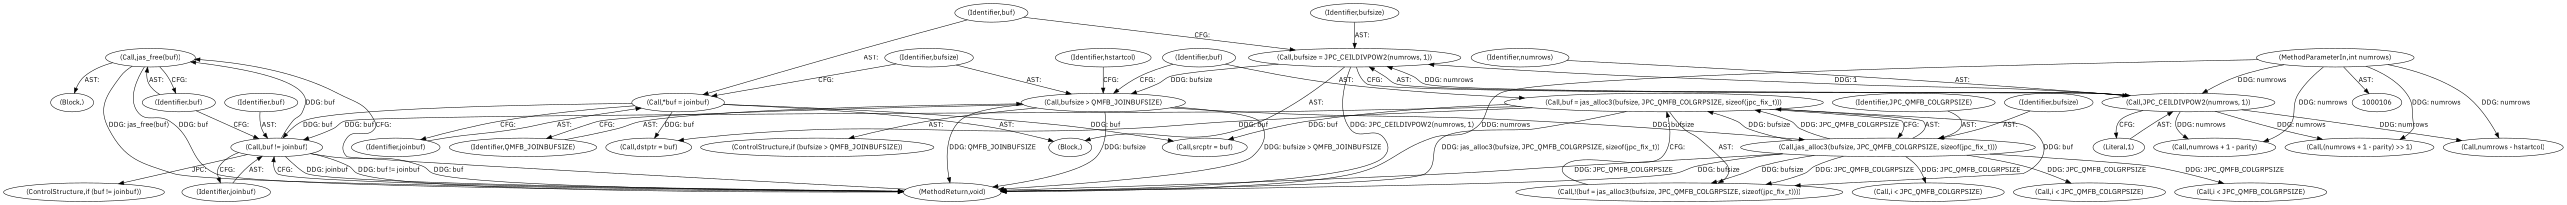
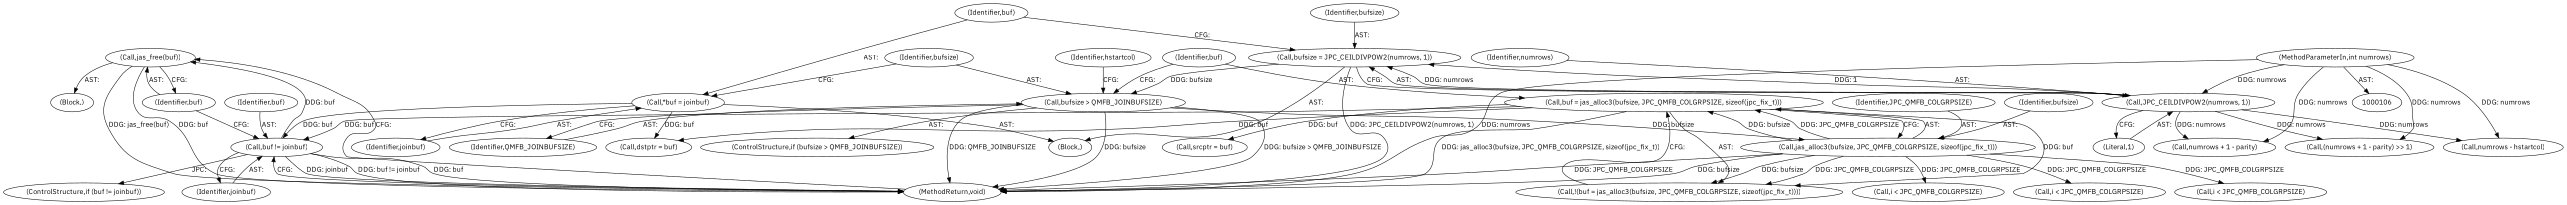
  digraph {
    fontname="IBM Plex Sans"
    node [fontname="IBM Plex Sans"]
    edge [fontname="IBM Plex Sans"]
    n1 [label="(Call,jas_free(buf))"]
    n2 [label="(Identifier,buf)"]
    n3 [label="(MethodReturn,void)"]
    n4 [label="(Block,)"]
    n5 [label="(Call,buf != joinbuf)"]
    n6 [label="(ControlStructure,if (buf != joinbuf))"]
    n7 [label="(Identifier,joinbuf)"]
    n8 [label="(Call,*buf = joinbuf)"]
    n9 [label="(Identifier,joinbuf)"]
    n10 [label="(Block,)"]
    n11 [label="(Call,dstptr = buf)"]
    n12 [label="(Call,srcptr = buf)"]
    n13 [label="(Call,buf = jas_alloc3(bufsize, JPC_QMFB_COLGRPSIZE, sizeof(jpc_fix_t)))"]
    n14 [label="(Call,jas_alloc3(bufsize, JPC_QMFB_COLGRPSIZE, sizeof(jpc_fix_t)))"]
    n15 [label="(Call,!(buf = jas_alloc3(bufsize, JPC_QMFB_COLGRPSIZE, sizeof(jpc_fix_t))))"]
    n16 [label="(Call,i < JPC_QMFB_COLGRPSIZE)"]
    n17 [label="(Call,i < JPC_QMFB_COLGRPSIZE)"]
    n18 [label="(Call,i < JPC_QMFB_COLGRPSIZE)"]
    n19 [label="(Call,bufsize > QMFB_JOINBUFSIZE)"]
    n20 [label="(ControlStructure,if (bufsize > QMFB_JOINBUFSIZE))"]
    n21 [label="(Identifier,QMFB_JOINBUFSIZE)"]
    n22 [label="(Call,bufsize = JPC_CEILDIVPOW2(numrows, 1))"]
    n23 [label="(Call,JPC_CEILDIVPOW2(numrows, 1))"]
    n24 [label="(Call,numrows - hstartcol)"]
    n25 [label="(Literal,1)"]
    n26 [label="(Call,(numrows + 1 - parity) >> 1)"]
    n27 [label="(Call,numrows + 1 - parity)"]
    n28 [label="(MethodParameterIn,int numrows)"]
    1000106
    n30 [label="(Identifier,buf)"]
    n31 [label="(Identifier,JPC_QMFB_COLGRPSIZE)"]
    n32 [label="(Identifier,bufsize)"]
    n33 [label="(Identifier,buf)"]
    n34 [label="(Identifier,hstartcol)"]
    n35 [label="(Identifier,numrows)"]
    n36 [label="(Identifier,bufsize)"]
    n37 [label="(Identifier,bufsize)"]
    n38 [label="(Identifier,buf)"]
    n1 -> n2 [label="CFG: "]
    n1 -> n3 [label="DDG: jas_free(buf)"]
    n1 -> n3 [label="DDG: buf"]
    n1 -> n4 [label="AST: "]
    n2 -> n1 [label="AST: "]
    n2 -> n5 [label="CFG: "]
    n3 -> n1 [label="CFG: "]
    n3 -> n5 [label="CFG: "]
    n5 -> n1 [label="DDG: buf"]
    n5 -> n3 [label="DDG: joinbuf"]
    n5 -> n3 [label="DDG: buf"]
    n5 -> n3 [label="DDG: buf != joinbuf"]
    n5 -> n6 [label="JPC: "]
    n5 -> n7 [label="CFG: "]
    n7 -> n5 [label="AST: "]
    n8 -> n5 [label="DDG: buf"]
    n8 -> n9 [label="CFG: "]
    n8 -> n10 [label="AST: "]
    n8 -> n11 [label="DDG: buf"]
-   n8 -> n12 [label="DDG: buf"]
    n9 -> n8 [label="AST: "]
    n13 -> n3 [label="DDG: jas_alloc3(bufsize, JPC_QMFB_COLGRPSIZE, sizeof(jpc_fix_t))"]
    n13 -> n5 [label="DDG: buf"]
    n13 -> n11 [label="DDG: buf"]
    n13 -> n12 [label="DDG: buf"]
    n13 -> n14 [label="CFG: "]
    n13 -> n15 [label="AST: "]
    n13 -> n15 [label="DDG: buf"]
    n14 -> n3 [label="DDG: JPC_QMFB_COLGRPSIZE"]
    n14 -> n3 [label="DDG: bufsize"]
    n14 -> n13 [label="AST: "]
    n14 -> n13 [label="DDG: bufsize"]
    n14 -> n13 [label="DDG: JPC_QMFB_COLGRPSIZE"]
    n14 -> n15 [label="DDG: bufsize"]
    n14 -> n15 [label="DDG: JPC_QMFB_COLGRPSIZE"]
    n14 -> n16 [label="DDG: JPC_QMFB_COLGRPSIZE"]
    n14 -> n17 [label="DDG: JPC_QMFB_COLGRPSIZE"]
    n14 -> n18 [label="DDG: JPC_QMFB_COLGRPSIZE"]
    n15 -> n13 [label="CFG: "]
    n19 -> n3 [label="DDG: bufsize"]
    n19 -> n3 [label="DDG: QMFB_JOINBUFSIZE"]
    n19 -> n3 [label="DDG: bufsize > QMFB_JOINBUFSIZE"]
    n19 -> n14 [label="DDG: bufsize"]
    n19 -> n20 [label="AST: "]
    n19 -> n21 [label="CFG: "]
    n21 -> n19 [label="AST: "]
    n22 -> n3 [label="DDG: JPC_CEILDIVPOW2(numrows, 1)"]
    n22 -> n10 [label="AST: "]
    n22 -> n19 [label="DDG: bufsize"]
    n22 -> n23 [label="CFG: "]
    n23 -> n22 [label="AST: "]
    n23 -> n22 [label="DDG: numrows"]
    n23 -> n22 [label="DDG: 1"]
    n23 -> n24 [label="DDG: numrows"]
    n23 -> n25 [label="CFG: "]
    n23 -> n26 [label="DDG: numrows"]
    n23 -> n27 [label="DDG: numrows"]
    n25 -> n23 [label="AST: "]
    n28 -> n3 [label="DDG: numrows"]
    n28 -> n23 [label="DDG: numrows"]
    n28 -> n24 [label="DDG: numrows"]
    n28 -> n26 [label="DDG: numrows"]
    n28 -> n27 [label="DDG: numrows"]
    n28 -> 1000106 [label="AST: "]
    n30 -> n5 [label="AST: "]
    n31 -> n14 [label="AST: "]
    n32 -> n14 [label="AST: "]
    n33 -> n13 [label="AST: "]
    n33 -> n19 [label="CFG: "]
    n34 -> n19 [label="CFG: "]
    n35 -> n23 [label="AST: "]
    n36 -> n8 [label="CFG: "]
    n36 -> n19 [label="AST: "]
    n37 -> n22 [label="AST: "]
    n38 -> n8 [label="AST: "]
    n38 -> n22 [label="CFG: "]
  }
